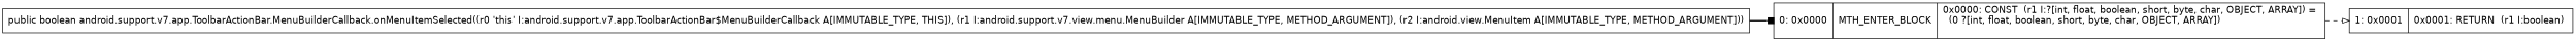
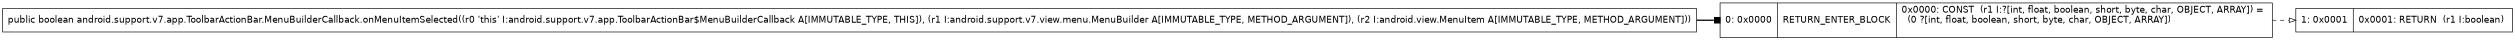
  digraph {
    rankdir=LR
    fontname="DejaVu Sans"
    node [shape=record fontname="DejaVu Sans"]
    edge [fontname="DejaVu Sans"]
-   n1 [label="{0\:\ 0x0000|MTH_ENTER_BLOCK\l|0x0000: CONST  (r1 I:?[int, float, boolean, short, byte, char, OBJECT, ARRAY]) = \l  (0 ?[int, float, boolean, short, byte, char, OBJECT, ARRAY])\l \l}"]
+   n1 [label="{0\:\ 0x0000|RETURN_ENTER_BLOCK\l|0x0000: CONST  (r1 I:?[int, float, boolean, short, byte, char, OBJECT, ARRAY]) = \l  (0 ?[int, float, boolean, short, byte, char, OBJECT, ARRAY])\l \l}"]
    n2 [label="{1\:\ 0x0001|0x0001: RETURN  (r1 I:boolean) \l}"]
    n3 [label="{public boolean android.support.v7.app.ToolbarActionBar.MenuBuilderCallback.onMenuItemSelected((r0 'this' I:android.support.v7.app.ToolbarActionBar$MenuBuilderCallback A[IMMUTABLE_TYPE, THIS]), (r1 I:android.support.v7.view.menu.MenuBuilder A[IMMUTABLE_TYPE, METHOD_ARGUMENT]), (r2 I:android.view.MenuItem A[IMMUTABLE_TYPE, METHOD_ARGUMENT])) }"]
    n1 -> n2 [style=dashed arrowhead=onormal]
    n3 -> n1 [style=bold arrowhead=box]
  }
